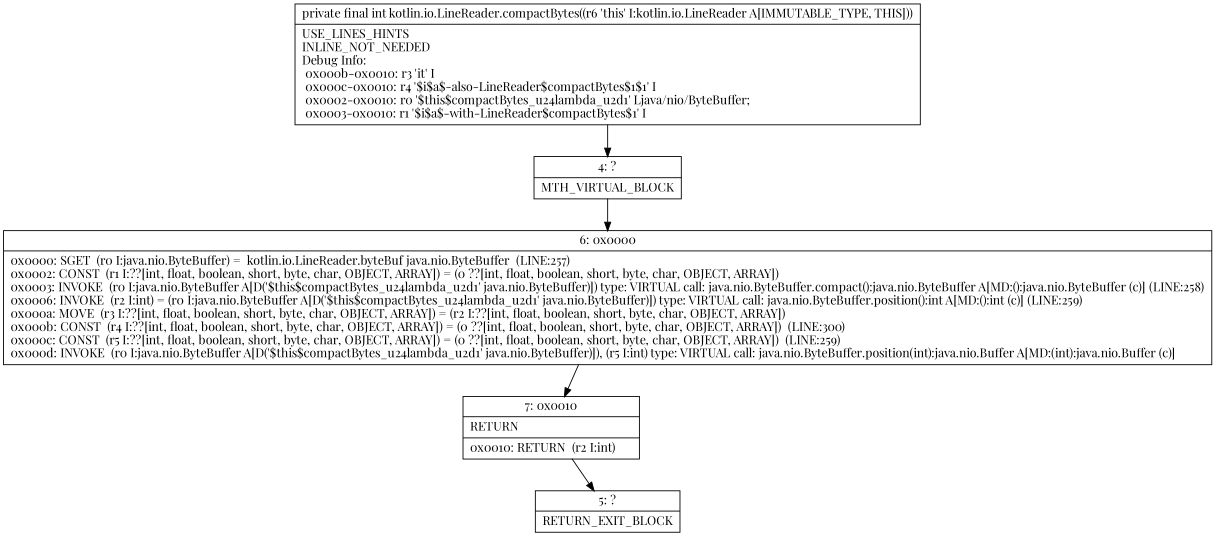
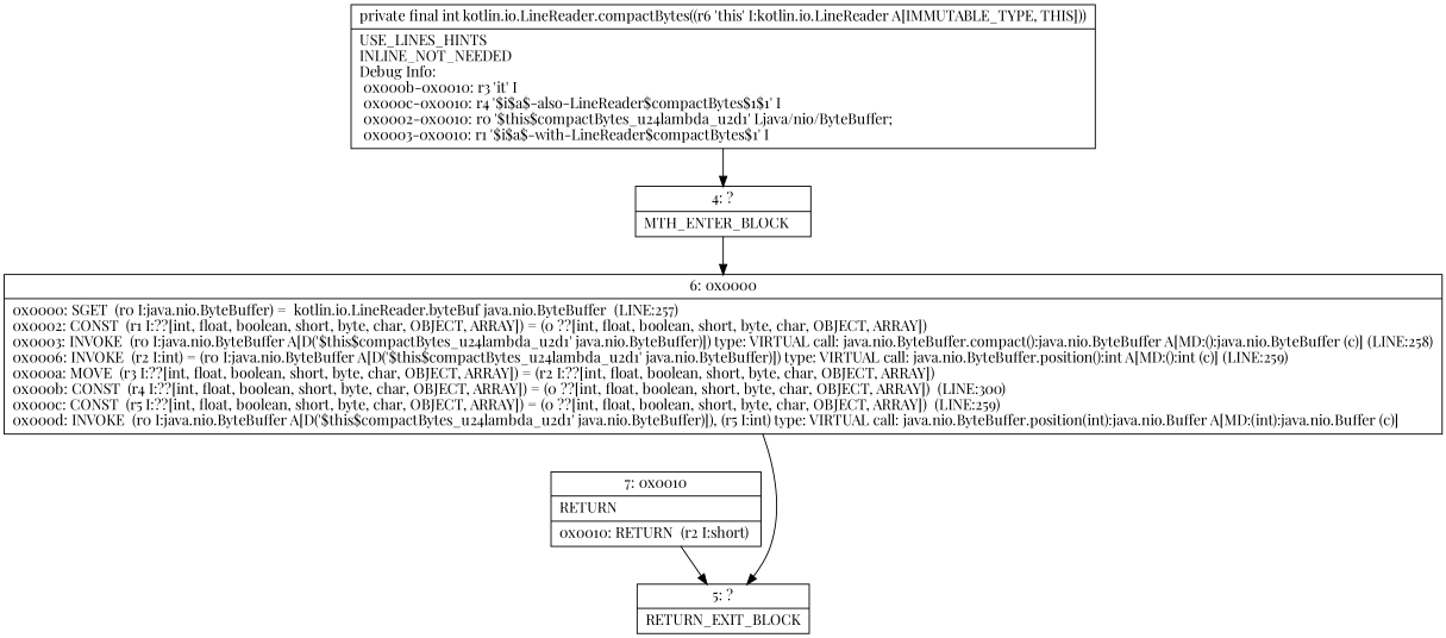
  digraph {
    fontname="Playfair Display"
    node [fontname="Playfair Display" shape=record]
    edge [fontname="Playfair Display"]
-   n1 [label="{4\:\ ?|MTH_VIRTUAL_BLOCK\l}"]
+   n1 [label="{4\:\ ?|MTH_ENTER_BLOCK\l}"]
    n2 [label="{6\:\ 0x0000|0x0000: SGET  (r0 I:java.nio.ByteBuffer) =  kotlin.io.LineReader.byteBuf java.nio.ByteBuffer  (LINE:257)\l0x0002: CONST  (r1 I:??[int, float, boolean, short, byte, char, OBJECT, ARRAY]) = (0 ??[int, float, boolean, short, byte, char, OBJECT, ARRAY]) \l0x0003: INVOKE  (r0 I:java.nio.ByteBuffer A[D('$this$compactBytes_u24lambda_u2d1' java.nio.ByteBuffer)]) type: VIRTUAL call: java.nio.ByteBuffer.compact():java.nio.ByteBuffer A[MD:():java.nio.ByteBuffer (c)] (LINE:258)\l0x0006: INVOKE  (r2 I:int) = (r0 I:java.nio.ByteBuffer A[D('$this$compactBytes_u24lambda_u2d1' java.nio.ByteBuffer)]) type: VIRTUAL call: java.nio.ByteBuffer.position():int A[MD:():int (c)] (LINE:259)\l0x000a: MOVE  (r3 I:??[int, float, boolean, short, byte, char, OBJECT, ARRAY]) = (r2 I:??[int, float, boolean, short, byte, char, OBJECT, ARRAY]) \l0x000b: CONST  (r4 I:??[int, float, boolean, short, byte, char, OBJECT, ARRAY]) = (0 ??[int, float, boolean, short, byte, char, OBJECT, ARRAY])  (LINE:300)\l0x000c: CONST  (r5 I:??[int, float, boolean, short, byte, char, OBJECT, ARRAY]) = (0 ??[int, float, boolean, short, byte, char, OBJECT, ARRAY])  (LINE:259)\l0x000d: INVOKE  (r0 I:java.nio.ByteBuffer A[D('$this$compactBytes_u24lambda_u2d1' java.nio.ByteBuffer)]), (r5 I:int) type: VIRTUAL call: java.nio.ByteBuffer.position(int):java.nio.Buffer A[MD:(int):java.nio.Buffer (c)]\l}"]
-   n3 [label="{7\:\ 0x0010|RETURN\l|0x0010: RETURN  (r2 I:int) \l}"]
+   n3 [label="{7\:\ 0x0010|RETURN\l|0x0010: RETURN  (r2 I:short) \l}"]
    n4 [label="{5\:\ ?|RETURN_EXIT_BLOCK\l}"]
    n5 [label="{private final int kotlin.io.LineReader.compactBytes((r6 'this' I:kotlin.io.LineReader A[IMMUTABLE_TYPE, THIS]))  | USE_LINES_HINTS\lINLINE_NOT_NEEDED\lDebug Info:\l  0x000b\-0x0010: r3 'it' I\l  0x000c\-0x0010: r4 '$i$a$\-also\-LineReader$compactBytes$1$1' I\l  0x0002\-0x0010: r0 '$this$compactBytes_u24lambda_u2d1' Ljava\/nio\/ByteBuffer;\l  0x0003\-0x0010: r1 '$i$a$\-with\-LineReader$compactBytes$1' I\l}"]
    n1 -> n2
-   n2 -> n3
+   n2 -> n4
    n3 -> n4
    n5 -> n1
  }
